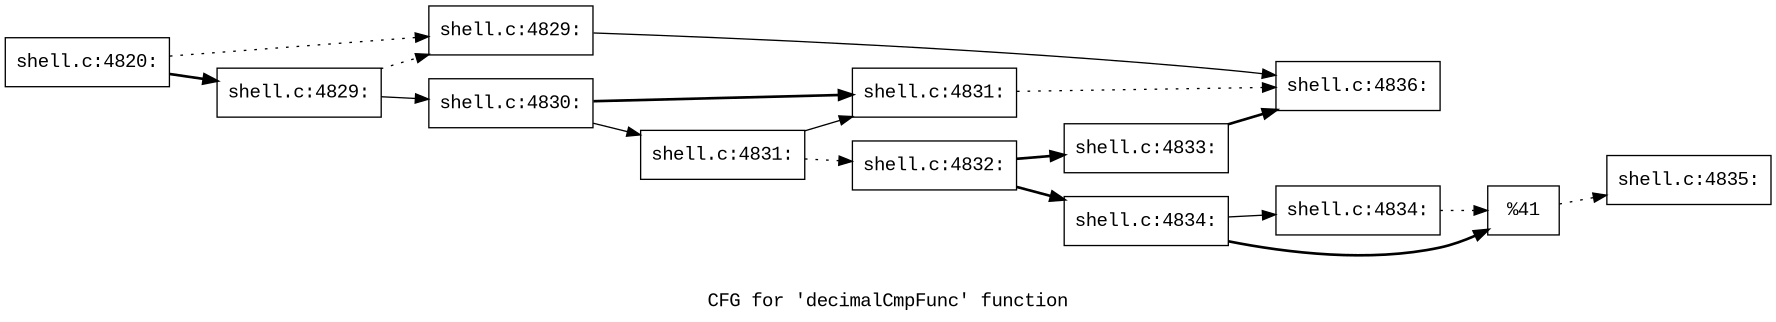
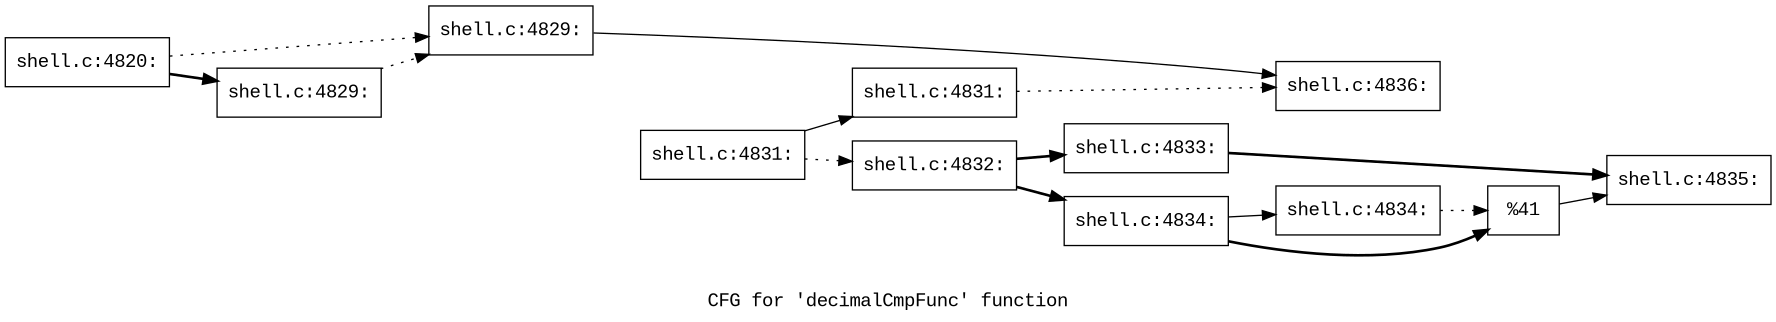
  digraph {
    fontname="Liberation Mono"
    label="CFG for 'decimalCmpFunc' function"
    rankdir=LR
    node [fontname="Liberation Mono" shape=record]
    edge [fontname="Liberation Mono" style=dotted]
    n1 [label="{shell.c:4820:}"]
    n2 [label="{shell.c:4829:}"]
    n3 [label="{shell.c:4829:}"]
    n4 [label="{shell.c:4836:}"]
-   n5 [label="{shell.c:4830:}"]
    n6 [label="{shell.c:4831:}"]
    n7 [label="{shell.c:4831:}"]
    n8 [label="{shell.c:4832:}"]
    n9 [label="{shell.c:4833:}"]
    n10 [label="{shell.c:4834:}"]
    n11 [label="{shell.c:4835:}"]
    n12 [label="{shell.c:4834:}"]
    n13 [label="{%41}"]
    n1 -> n2
    n1 -> n3 [style=bold]
    n2 -> n4 [style=solid]
    n3 -> n2
-   n3 -> n5 [style=solid]
-   n5 -> n6 [style=bold]
-   n5 -> n7 [style=solid]
    n6 -> n4
    n7 -> n6 [style=solid]
    n7 -> n8
    n8 -> n9 [style=bold]
    n8 -> n10 [style=bold]
-   n9 -> n4 [style=bold]
+   n9 -> n11 [style=bold]
    n10 -> n12 [style=solid]
    n10 -> n13 [style=bold]
    n12 -> n13
-   n13 -> n11
+   n13 -> n11 [style=solid]
  }
